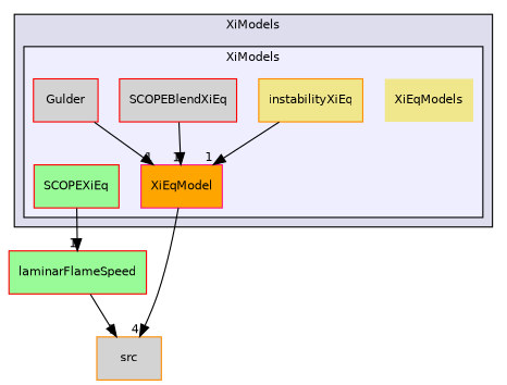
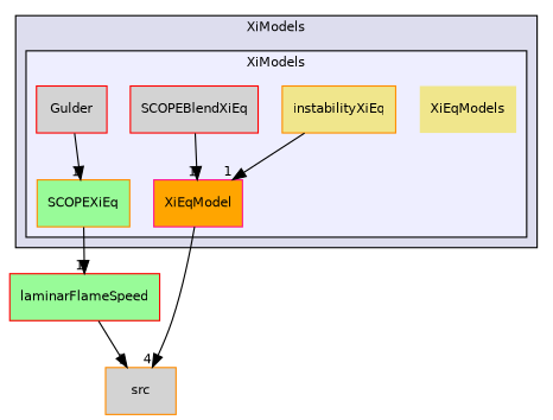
  digraph {
    compound=true
    node [color=red fillcolor=lightgrey fontname=Helvetica fontsize=10 shape=box style=filled]
    edge [headlabel=1 labeldistance=1.5 labelfontname=Helvetica labelfontsize=10]
    n1 [fillcolor=khaki label=XiEqModels shape=plaintext]
    n2 [label=Gulder]
    n3 [color=darkorange fillcolor=khaki label=instabilityXiEq]
    n4 [label=SCOPEBlendXiEq]
-   n5 [fillcolor=palegreen label=SCOPEXiEq]
+   n5 [color=darkorange fillcolor=palegreen label=SCOPEXiEq]
    n6 [color=deeppink fillcolor=orange label=XiEqModel]
    n7 [fillcolor=palegreen label=laminarFlameSpeed]
    n8 [color=darkorange label=src]
    subgraph cluster_1 {
      bgcolor="#ddddee"
      fontname=Helvetica
      fontsize=10
      label=XiModels
      pencolor=black
      subgraph cluster_2 {
        bgcolor="#eeeeff"
        fontname=Helvetica
        fontsize=10
        label=XiModels
        pencolor=black
        n1
        n2
        n3
        n4
        n5
        n6
      }
    }
-   n2 -> n6
+   n2 -> n5
    n3 -> n6
    n4 -> n6
    n5 -> n7
    n6 -> n8 [headlabel=4]
    n7 -> n8
  }
